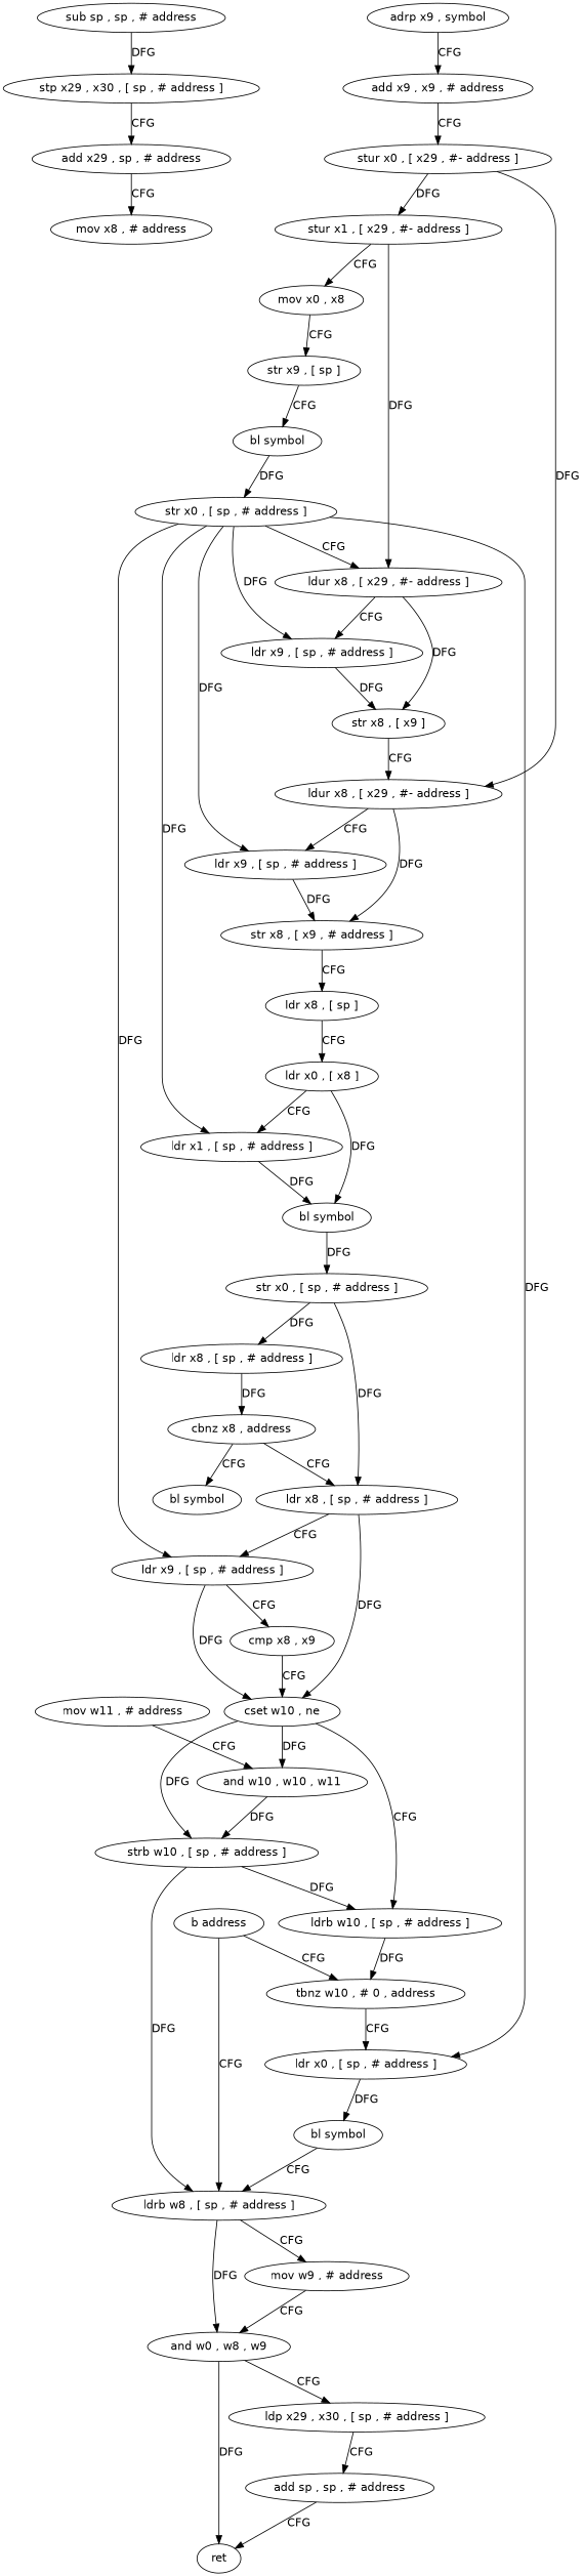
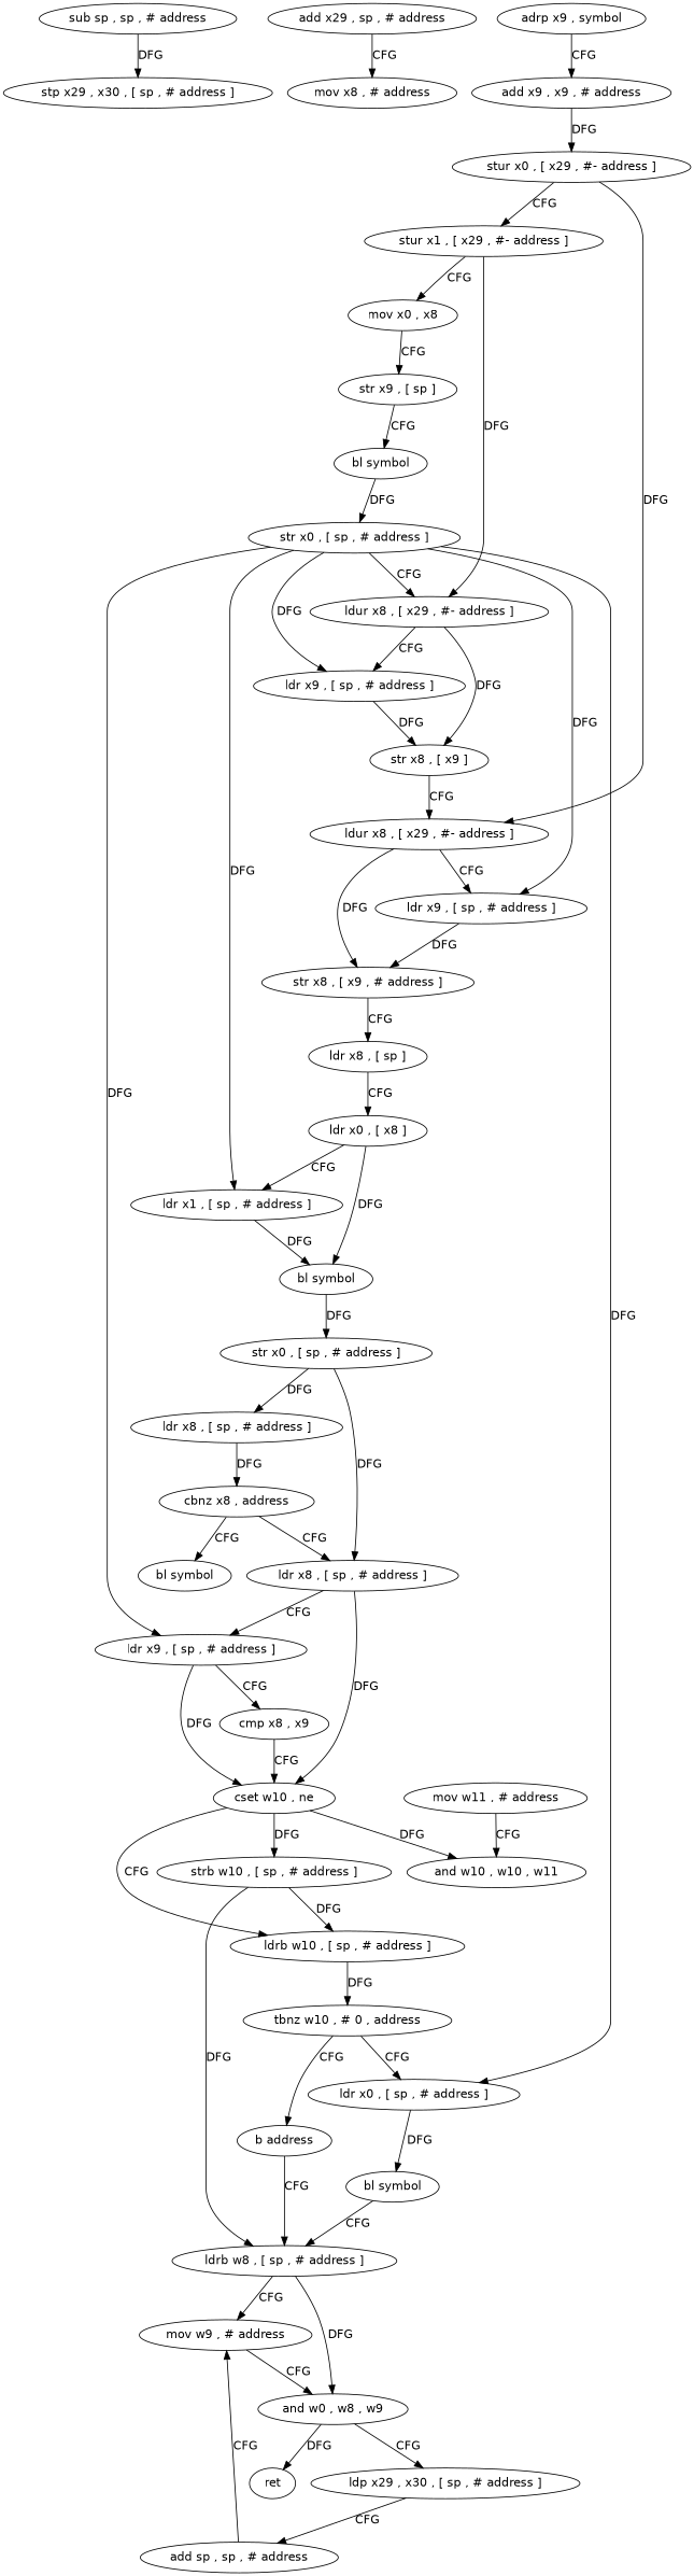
  digraph {
    fontname="DejaVu Sans"
    node [fontname="DejaVu Sans"]
    edge [fontname="DejaVu Sans"]
    n1 [label="sub sp , sp , # address"]
    n2 [label="stp x29 , x30 , [ sp , # address ]"]
    n3 [label="add x29 , sp , # address"]
    n4 [label="mov x8 , # address"]
    n5 [label="adrp x9 , symbol"]
    n6 [label="add x9 , x9 , # address"]
    n7 [label="stur x0 , [ x29 , #- address ]"]
    n8 [label="stur x1 , [ x29 , #- address ]"]
    n9 [label="ldur x8 , [ x29 , #- address ]"]
    n10 [label="mov x0 , x8"]
    n11 [label="ldur x8 , [ x29 , #- address ]"]
    n12 [label="ldr x9 , [ sp , # address ]"]
    n13 [label="str x8 , [ x9 , # address ]"]
    n14 [label="str x9 , [ sp ]"]
    n15 [label="ldr x9 , [ sp , # address ]"]
    n16 [label="str x8 , [ x9 ]"]
    n17 [label="bl symbol"]
    n18 [label="str x0 , [ sp , # address ]"]
    n19 [label="ldr x1 , [ sp , # address ]"]
    n20 [label="ldr x9 , [ sp , # address ]"]
    n21 [label="ldr x0 , [ sp , # address ]"]
    n22 [label="bl symbol"]
    n23 [label="cset w10 , ne"]
    n24 [label="cmp x8 , x9"]
    n25 [label="bl symbol"]
    n26 [label="ldr x8 , [ sp ]"]
    n27 [label="ldr x0 , [ x8 ]"]
    n28 [label="str x0 , [ sp , # address ]"]
    n29 [label="ldr x8 , [ sp , # address ]"]
    n30 [label="ldr x8 , [ sp , # address ]"]
    n31 [label="cbnz x8 , address"]
    n32 [label="bl symbol"]
    n33 [label="and w10 , w10 , w11"]
    n34 [label="strb w10 , [ sp , # address ]"]
    n35 [label="ldrb w10 , [ sp , # address ]"]
    n36 [label="mov w11 , # address"]
    n37 [label="ldrb w8 , [ sp , # address ]"]
    n38 [label="tbnz w10 , # 0 , address"]
    n39 [label="mov w9 , # address"]
    n40 [label="and w0 , w8 , w9"]
    n41 [label="b address"]
    n42 [label="ldp x29 , x30 , [ sp , # address ]"]
    n43 [label=ret]
    n44 [label="add sp , sp , # address"]
    n1 -> n2 [label=DFG]
-   n2 -> n3 [label=CFG]
    n3 -> n4 [label=CFG]
    n5 -> n6 [label=CFG]
-   n6 -> n7 [label=CFG]
-   n7 -> n8 [label=DFG]
+   n6 -> n7 [label=DFG]
+   n7 -> n8 [label=CFG]
    n7 -> n9 [label=DFG]
    n8 -> n10 [label=CFG]
    n8 -> n11 [label=DFG]
    n9 -> n12 [label=CFG]
    n9 -> n13 [label=DFG]
    n10 -> n14 [label=CFG]
    n11 -> n15 [label=CFG]
    n11 -> n16 [label=DFG]
    n12 -> n13 [label=DFG]
    n13 -> n26 [label=CFG]
    n14 -> n17 [label=CFG]
    n15 -> n16 [label=DFG]
    n16 -> n9 [label=CFG]
    n17 -> n18 [label=DFG]
    n18 -> n11 [label=CFG]
    n18 -> n12 [label=DFG]
    n18 -> n15 [label=DFG]
    n18 -> n19 [label=DFG]
    n18 -> n20 [label=DFG]
    n18 -> n21 [label=DFG]
    n19 -> n22 [label=DFG]
    n20 -> n23 [label=DFG]
    n20 -> n24 [label=CFG]
    n21 -> n25 [label=DFG]
    n22 -> n28 [label=DFG]
    n23 -> n33 [label=DFG]
    n23 -> n34 [label=DFG]
    n23 -> n35 [label=CFG]
    n24 -> n23 [label=CFG]
    n25 -> n37 [label=CFG]
    n26 -> n27 [label=CFG]
    n27 -> n19 [label=CFG]
    n27 -> n22 [label=DFG]
    n28 -> n29 [label=DFG]
    n28 -> n30 [label=DFG]
    n29 -> n31 [label=DFG]
    n30 -> n20 [label=CFG]
    n30 -> n23 [label=DFG]
    n31 -> n30 [label=CFG]
    n31 -> n32 [label=CFG]
-   n33 -> n34 [label=DFG]
    n34 -> n35 [label=DFG]
    n34 -> n37 [label=DFG]
    n35 -> n38 [label=DFG]
    n36 -> n33 [label=CFG]
    n37 -> n39 [label=CFG]
    n37 -> n40 [label=DFG]
    n38 -> n21 [label=CFG]
-   n41 -> n38 [label=CFG]
+   n38 -> n41 [label=CFG]
    n39 -> n40 [label=CFG]
    n40 -> n42 [label=CFG]
    n40 -> n43 [label=DFG]
    n41 -> n37 [label=CFG]
    n42 -> n44 [label=CFG]
-   n44 -> n43 [label=CFG]
+   n44 -> n39 [label=CFG]
  }
